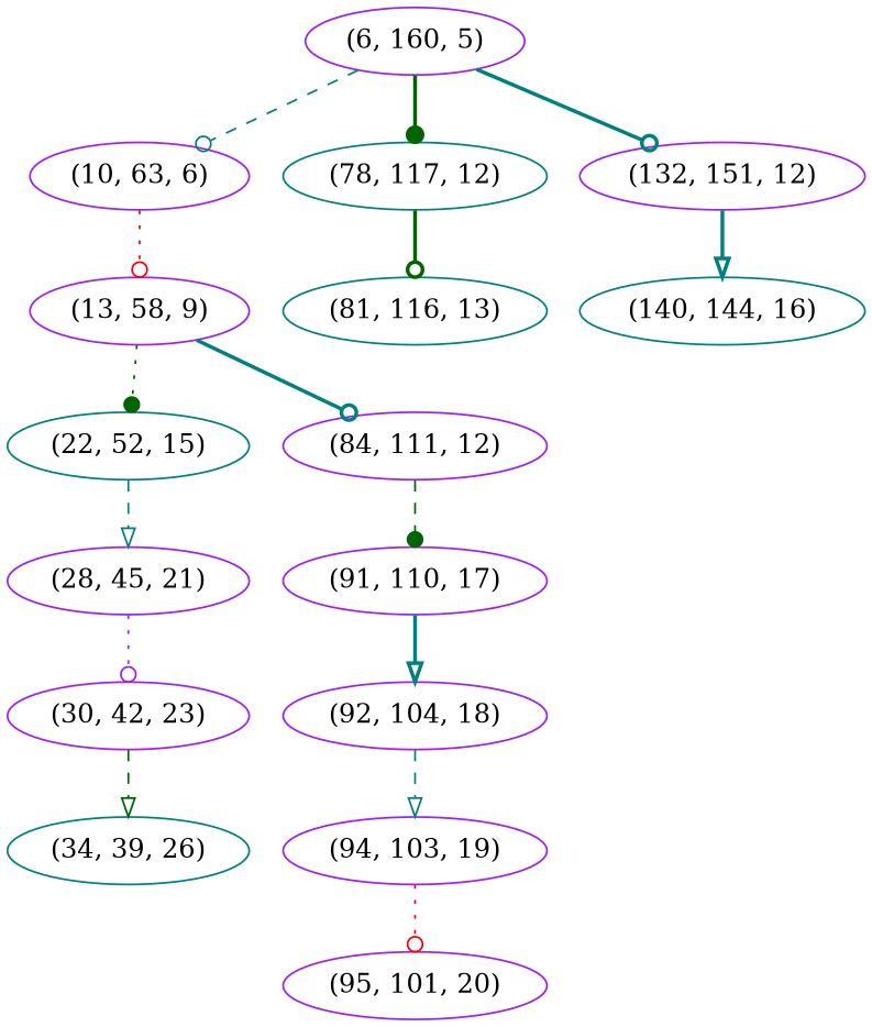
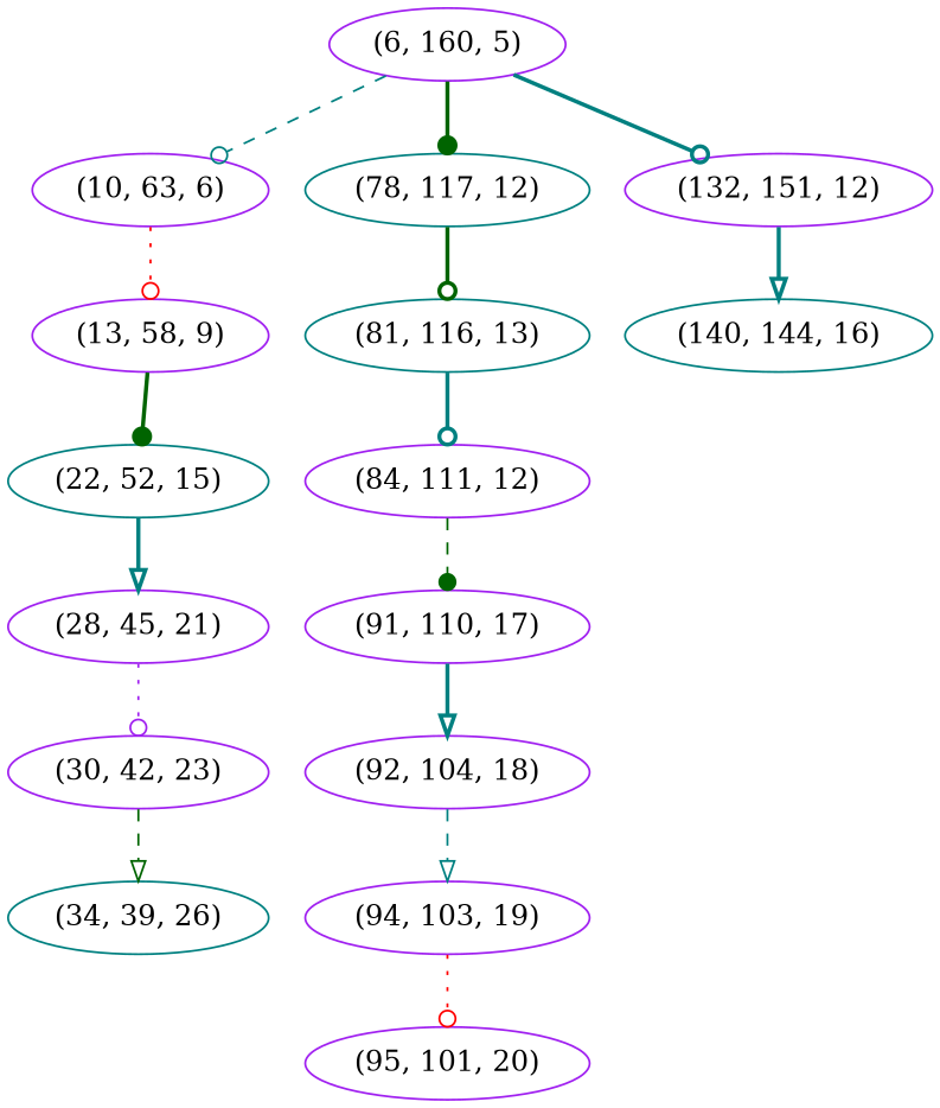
  digraph {
    node [color=purple]
    edge [arrowhead=odot color=teal style=bold]
    "(6, 160, 5)"
    "(10, 63, 6)"
    "(78, 117, 12)" [color=teal]
    "(132, 151, 12)"
    "(13, 58, 9)"
    "(81, 116, 13)" [color=teal]
    "(140, 144, 16)" [color=teal]
    "(22, 52, 15)" [color=teal]
    "(28, 45, 21)"
    "(30, 42, 23)"
    "(34, 39, 26)" [color=teal]
    n12 [label="(84, 111, 12)"]
    "(91, 110, 17)"
    "(92, 104, 18)"
    "(94, 103, 19)"
    "(95, 101, 20)"
    "(6, 160, 5)" -> "(10, 63, 6)" [style=dashed]
    "(6, 160, 5)" -> "(78, 117, 12)" [arrowhead=dot color=darkgreen]
    "(6, 160, 5)" -> "(132, 151, 12)"
    "(10, 63, 6)" -> "(13, 58, 9)" [color=red style=dotted]
    "(78, 117, 12)" -> "(81, 116, 13)" [color=darkgreen]
    "(132, 151, 12)" -> "(140, 144, 16)" [arrowhead=onormal]
-   "(13, 58, 9)" -> "(22, 52, 15)" [arrowhead=dot color=darkgreen style=dotted]
-   "(13, 58, 9)" -> n12
-   "(22, 52, 15)" -> "(28, 45, 21)" [arrowhead=onormal style=dashed]
+   "(13, 58, 9)" -> "(22, 52, 15)" [arrowhead=dot color=darkgreen]
+   "(81, 116, 13)" -> n12
+   "(22, 52, 15)" -> "(28, 45, 21)" [arrowhead=onormal]
    "(28, 45, 21)" -> "(30, 42, 23)" [color=purple style=dotted]
    "(30, 42, 23)" -> "(34, 39, 26)" [arrowhead=onormal color=darkgreen style=dashed]
    n12 -> "(91, 110, 17)" [arrowhead=dot color=darkgreen style=dashed]
    "(91, 110, 17)" -> "(92, 104, 18)" [arrowhead=onormal]
    "(92, 104, 18)" -> "(94, 103, 19)" [arrowhead=onormal style=dashed]
    "(94, 103, 19)" -> "(95, 101, 20)" [color=red style=dotted]
  }
